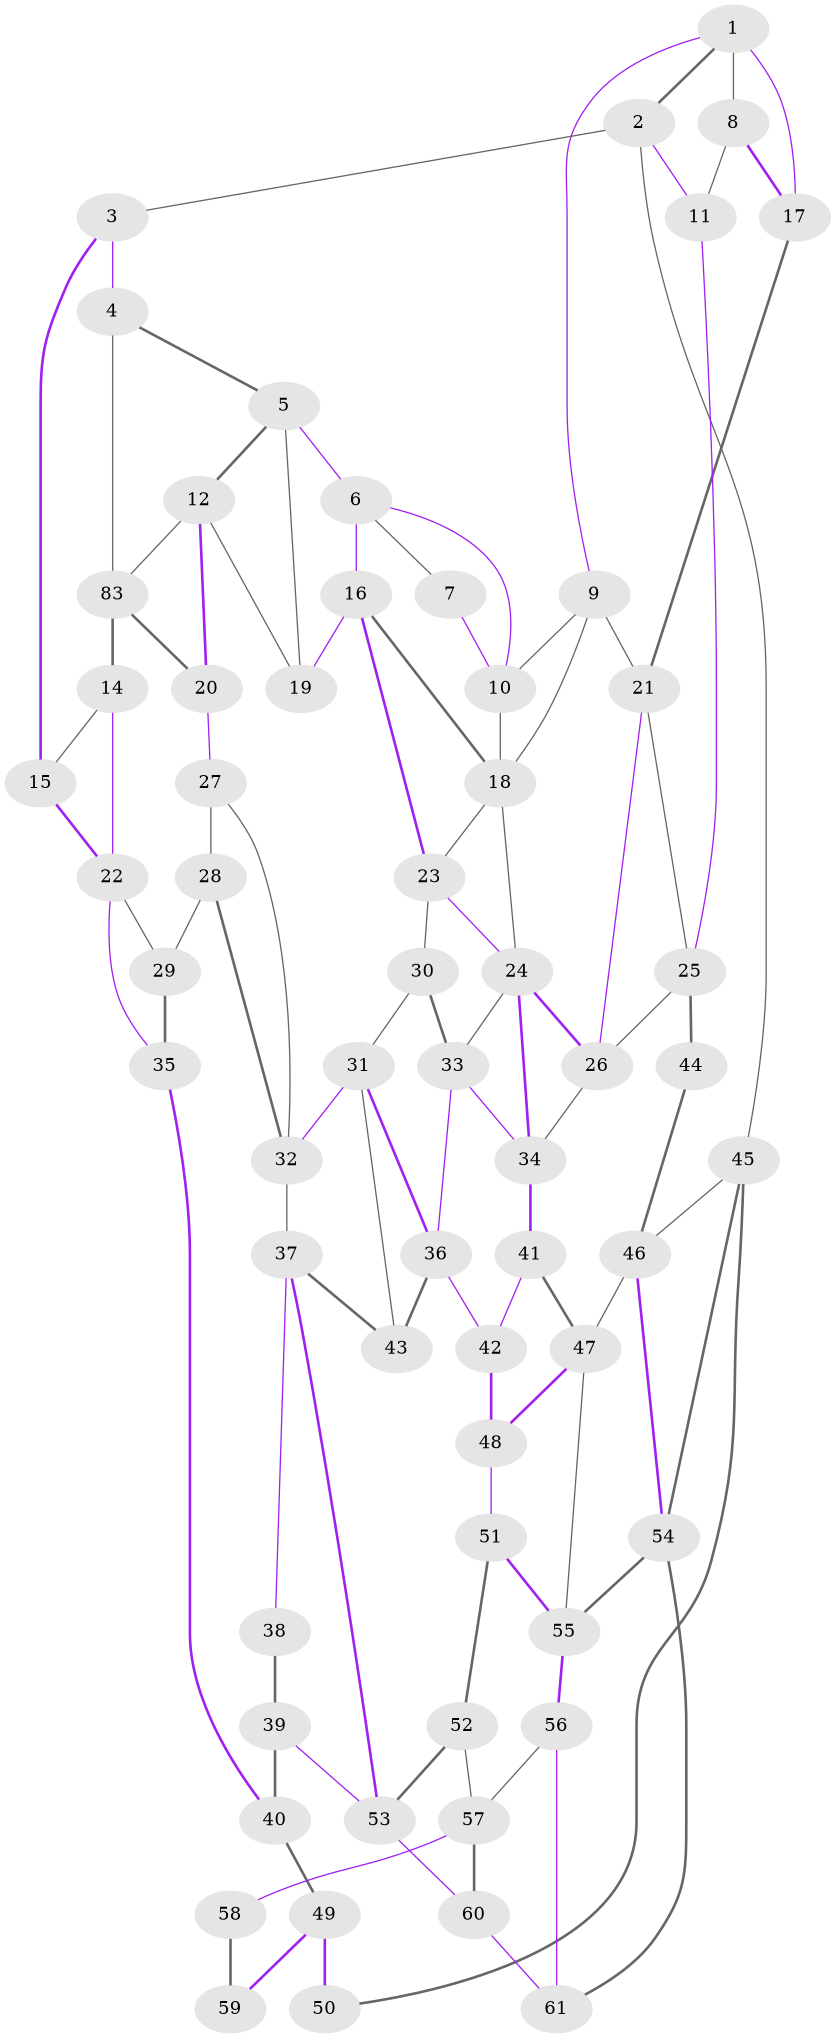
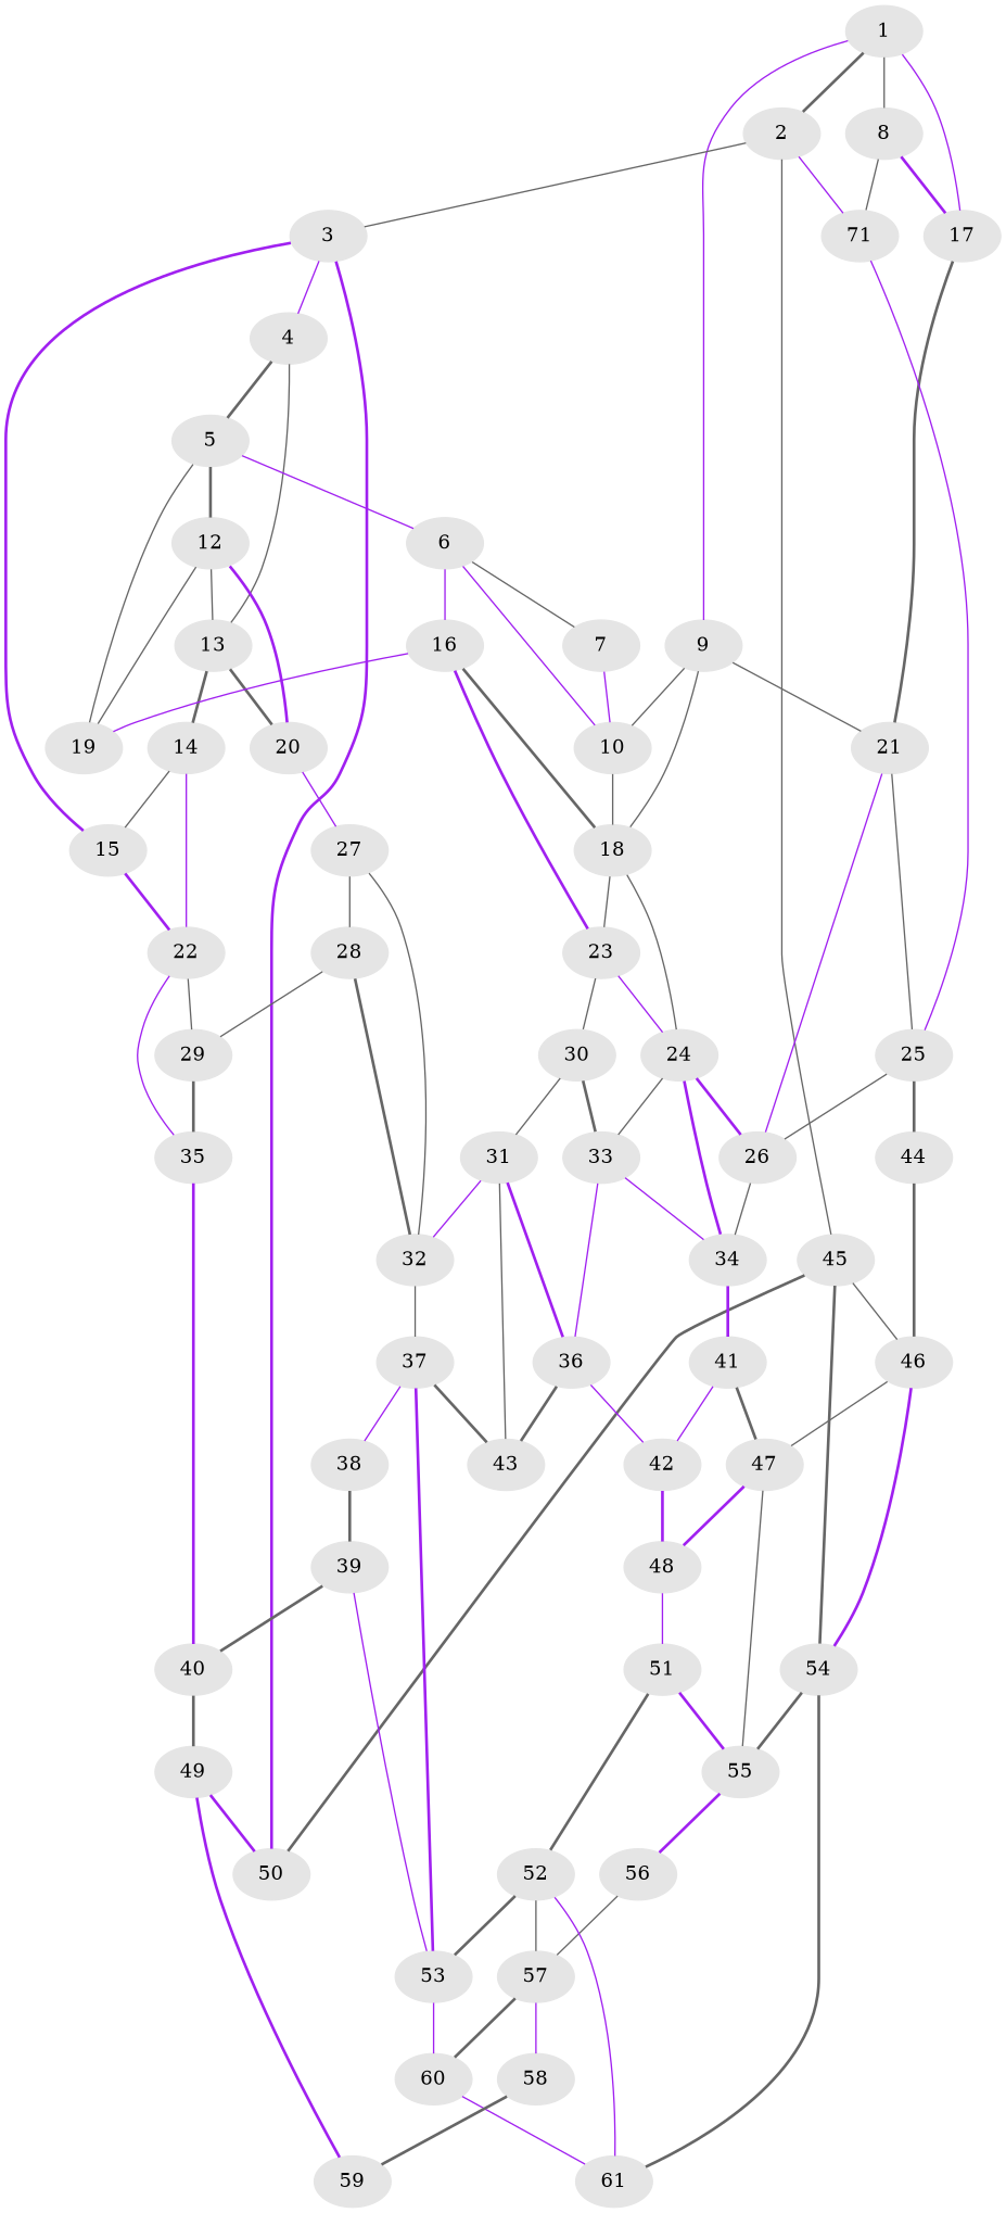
  graph {
    fontname="DejaVu Serif"
    node [color=gray90 fontname="DejaVu Serif" style=filled]
    edge [color=gray40 fontname="DejaVu Serif" style=solid weight=1.0]
    1
    2
    8
    9
    17
    3
-   11
+   11 [label=71]
    45
    10
    18
    21
    4
    15
    50
    25
    46
    54
    5
-   13 [label=83]
+   13
    22
    6
    12
    19
    20
    14
    7
    16
    23
    24
    26
    44
    27
    29
    35
    30
    33
    34
    28
    32
    40
    31
    36
    41
    37
    43
    42
    38
    53
    47
    49
    48
    39
    60
    59
    55
    51
    61
    56
    52
    57
    58
    1 -- 2 [style=bold]
    1 -- 8 [weight=2.0]
    1 -- 9 [color=purple]
    1 -- 17 [color=purple]
    2 -- 3
    2 -- 11 [color=purple]
    2 -- 45
    8 -- 17 [color=purple style=bold weight=3.0]
    8 -- 11
    9 -- 10 [weight=2.0]
    9 -- 18
    9 -- 21
    17 -- 21 [style=bold weight=2.0]
    3 -- 4 [color=purple]
    3 -- 15 [color=purple style=bold]
+   3 -- 50 [color=purple style=bold]
    11 -- 25 [color=purple]
    45 -- 50 [style=bold]
    45 -- 46
    45 -- 54 [style=bold]
    10 -- 18
    18 -- 23
    18 -- 24
    21 -- 25
    21 -- 26 [color=purple]
    4 -- 5 [style=bold]
    4 -- 13 [weight=2.0]
    15 -- 22 [color=purple style=bold]
    25 -- 26 [weight=2.0]
    25 -- 44 [style=bold weight=2.0]
    46 -- 54 [color=purple style=bold]
    46 -- 47
    54 -- 55 [style=bold weight=2.0]
    54 -- 61 [style=bold weight=2.0]
    5 -- 6 [color=purple weight=2.0]
    5 -- 12 [style=bold]
    5 -- 19
    13 -- 20 [style=bold]
    13 -- 14 [style=bold weight=2.0]
    22 -- 29
    22 -- 35 [color=purple]
    6 -- 10 [color=purple]
    6 -- 7
    6 -- 16 [color=purple weight=2.0]
    12 -- 13
    12 -- 19
    12 -- 20 [color=purple style=bold]
    20 -- 27 [color=purple]
    14 -- 15
    14 -- 22 [color=purple weight=3.0]
    7 -- 10 [color=purple]
    16 -- 18 [style=bold]
    16 -- 19 [color=purple]
    16 -- 23 [color=purple style=bold]
    23 -- 24 [color=purple]
    23 -- 30
    24 -- 26 [color=purple style=bold]
    24 -- 33
    24 -- 34 [color=purple style=bold]
    26 -- 34
    44 -- 46 [style=bold weight=2.0]
    27 -- 28
    27 -- 32
    29 -- 35 [style=bold]
    35 -- 40 [color=purple style=bold]
    30 -- 33 [style=bold]
    30 -- 31
    33 -- 34 [color=purple]
    33 -- 36 [color=purple]
    34 -- 41 [color=purple style=bold weight=2.0]
    28 -- 29
    28 -- 32 [style=bold]
    32 -- 37 [weight=2.0]
    40 -- 49 [style=bold weight=2.0]
    31 -- 32 [color=purple weight=2.0]
    31 -- 36 [color=purple style=bold]
    31 -- 43
    36 -- 43 [style=bold]
    36 -- 42 [color=purple weight=2.0]
    41 -- 42 [color=purple weight=2.0]
    41 -- 47 [style=bold]
    37 -- 43 [style=bold]
    37 -- 38 [color=purple]
    37 -- 53 [color=purple style=bold]
    42 -- 48 [color=purple style=bold weight=2.0]
    38 -- 39 [style=bold weight=2.0]
    53 -- 60 [color=purple weight=2.0]
    47 -- 48 [color=purple style=bold]
    47 -- 55
    49 -- 50 [color=purple style=bold weight=2.0]
    49 -- 59 [color=purple style=bold weight=2.0]
    48 -- 51 [color=purple]
    39 -- 40 [style=bold weight=2.0]
    39 -- 53 [color=purple weight=2.0]
    60 -- 61 [color=purple weight=2.0]
    55 -- 56 [color=purple style=bold]
    51 -- 55 [color=purple style=bold]
    51 -- 52 [style=bold]
-   56 -- 61 [color=purple]
+   52 -- 61 [color=purple]
    56 -- 57 [weight=2.0]
    52 -- 53 [style=bold weight=2.0]
    52 -- 57 [weight=2.0]
    57 -- 60 [style=bold]
    57 -- 58 [color=purple]
    58 -- 59 [style=bold weight=2.0]
  }
